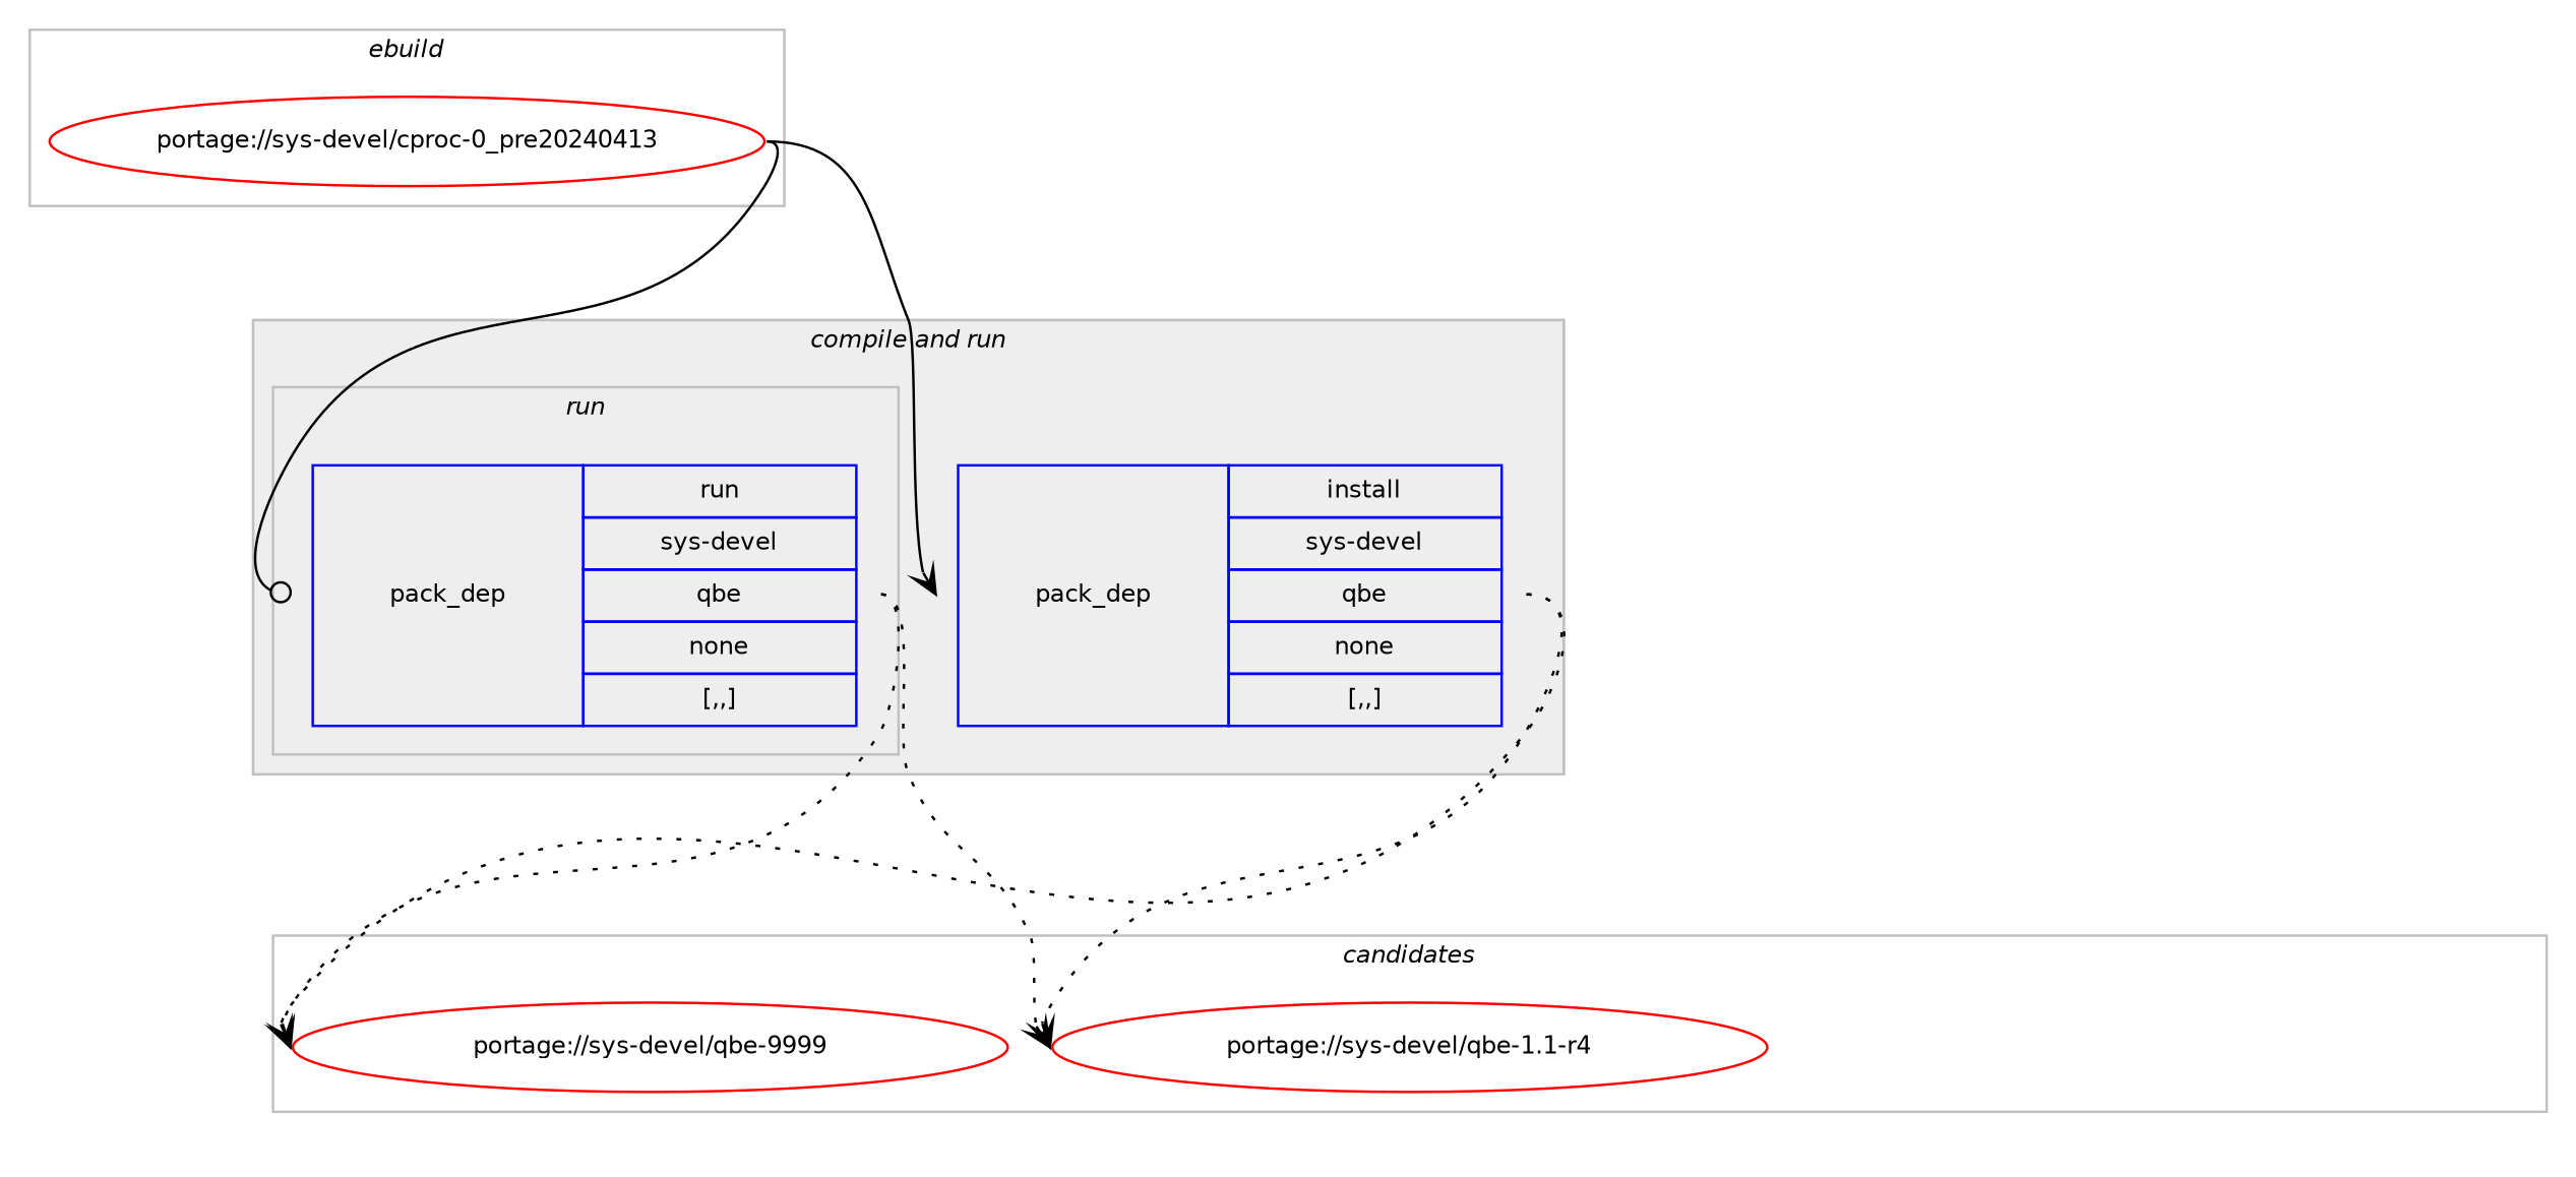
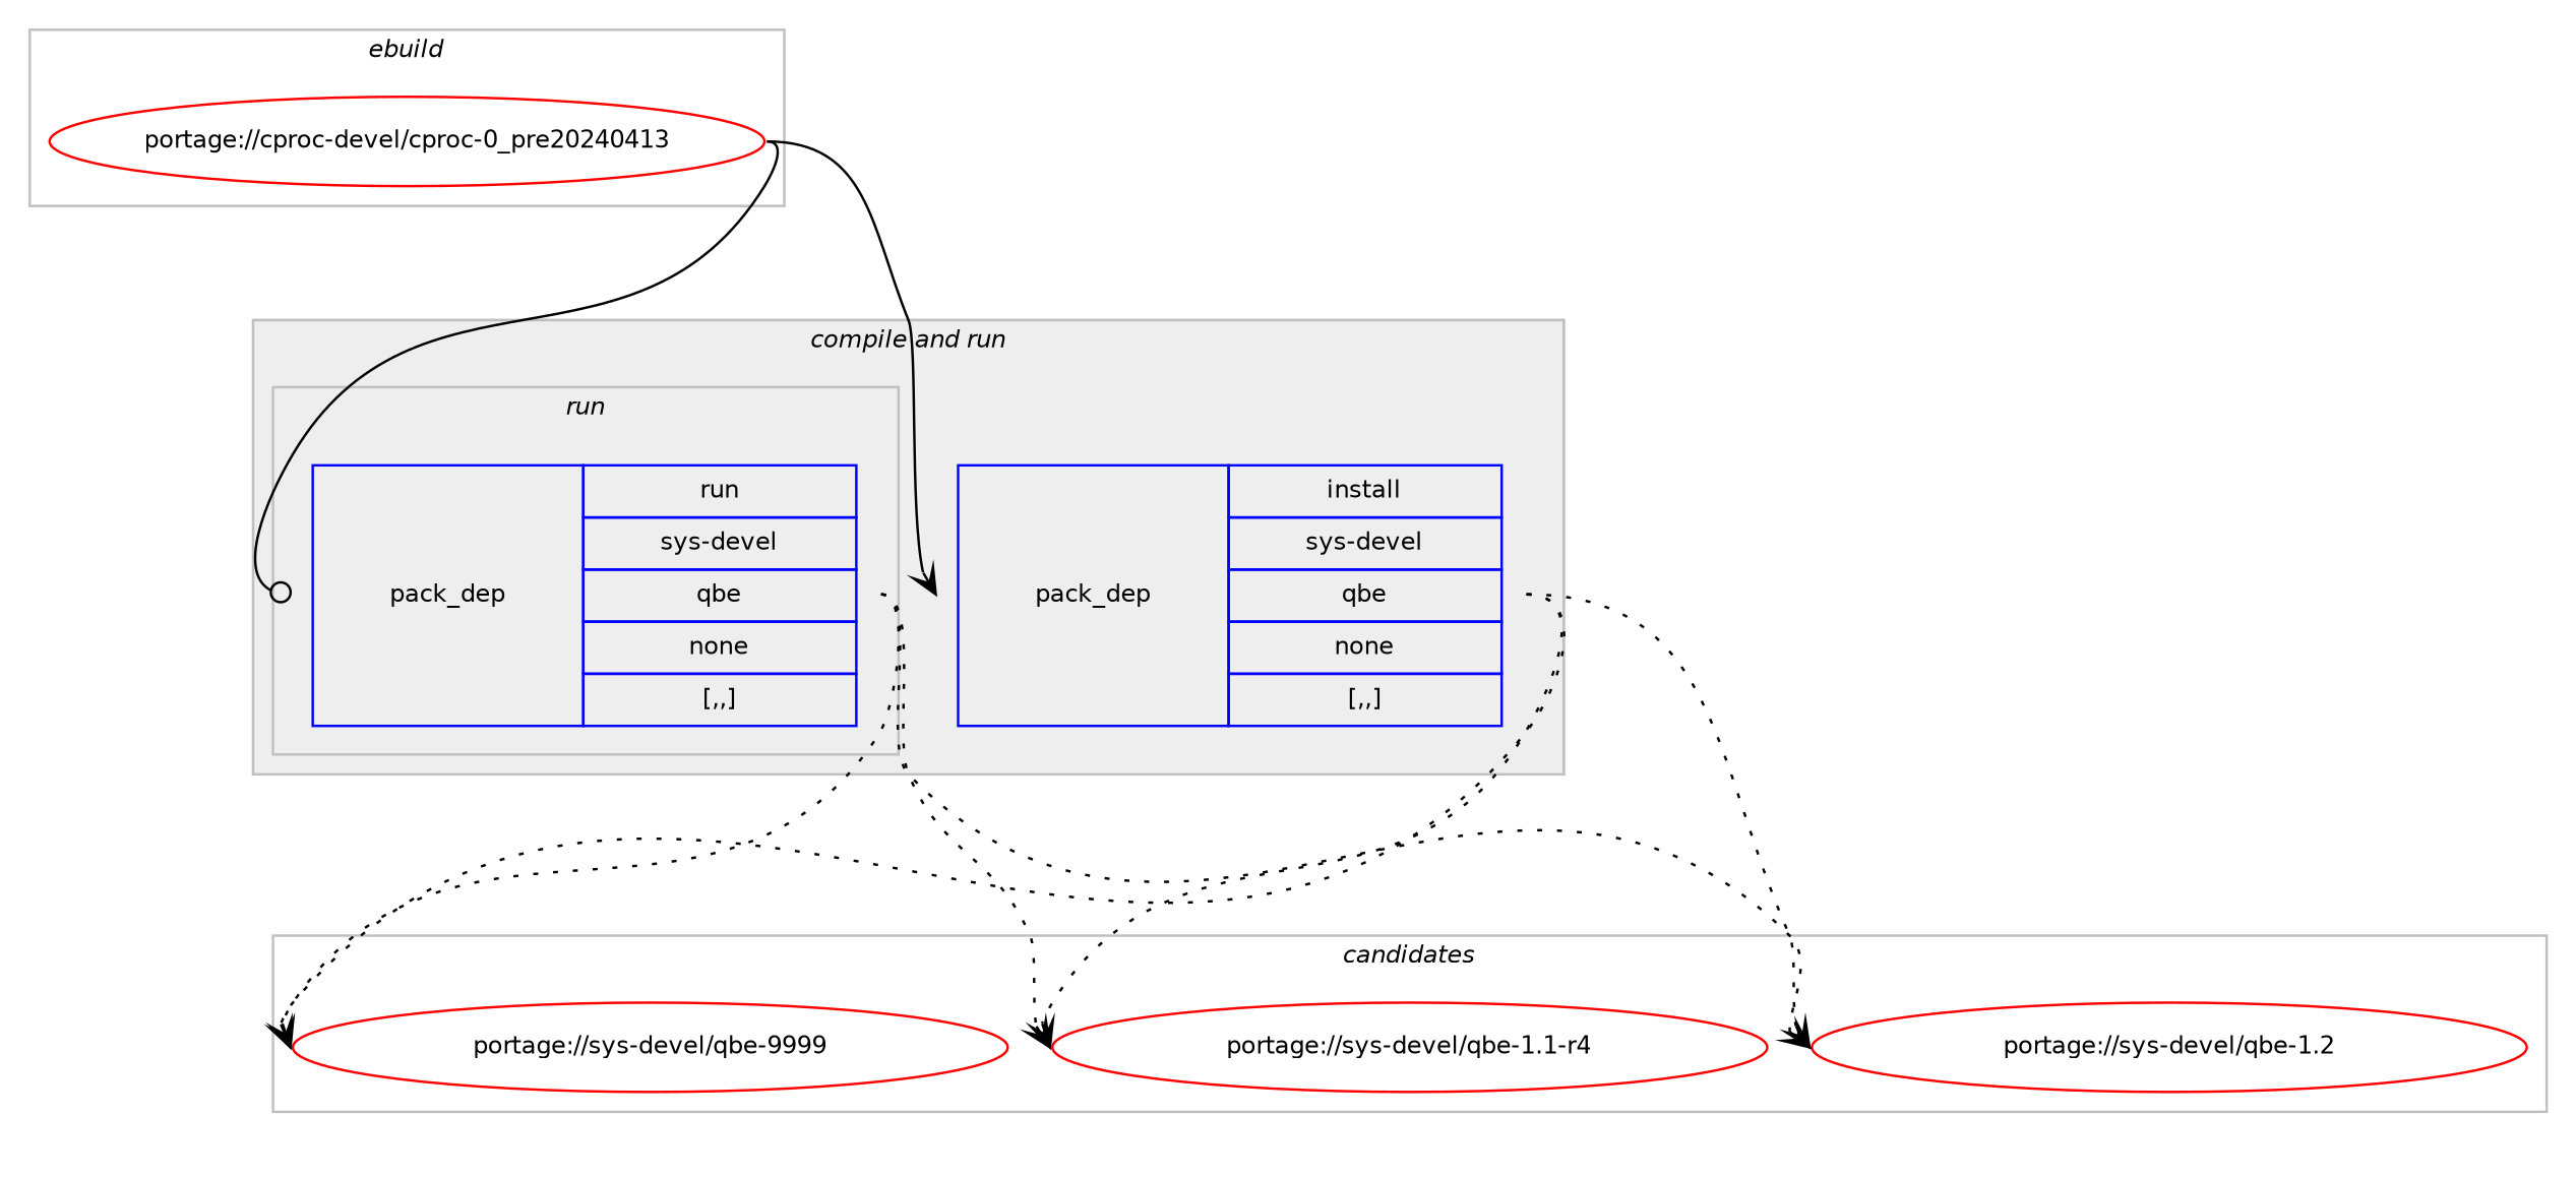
  digraph {
    compound=true
    concentrate=true
    fontname=Helvetica
    fontsize=10
    newrank=true
    rankdir=TB
    ranksep=1.5
    node [color=red fontname=Helvetica fontsize=10]
    edge [arrowhead=vee headport=w style=dotted tailport=e weight=100]
-   n1 [label="portage://sys-devel/cproc-0_pre20240413" width=4]
+   n1 [label="portage://cproc-devel/cproc-0_pre20240413" width=4]
    n2 [color=blue label=<<TABLE BORDER="0" CELLBORDER="1" CELLSPACING="0" CELLPADDING="4" WIDTH="220"><TR><TD ROWSPAN="6" CELLPADDING="30">pack_dep</TD></TR><TR><TD WIDTH="110">install</TD></TR><TR><TD>sys-devel</TD></TR><TR><TD>qbe</TD></TR><TR><TD>none</TD></TR><TR><TD>[,,]</TD></TR></TABLE>> shape=none]
    n3 [color=blue label=<<TABLE BORDER="0" CELLBORDER="1" CELLSPACING="0" CELLPADDING="4" WIDTH="220"><TR><TD ROWSPAN="6" CELLPADDING="30">pack_dep</TD></TR><TR><TD WIDTH="110">run</TD></TR><TR><TD>sys-devel</TD></TR><TR><TD>qbe</TD></TR><TR><TD>none</TD></TR><TR><TD>[,,]</TD></TR></TABLE>> shape=none]
    n4 [label="portage://sys-devel/qbe-9999" width=4]
+   n5 [label="portage://sys-devel/qbe-1.2" width=4]
    n6 [label="portage://sys-devel/qbe-1.1-r4" width=4]
    subgraph cluster_1 {
      color=gray
      label=<<i>ebuild</i>>
      rank=same
      n1
    }
    subgraph cluster_2 {
      color=gray
      label=<<i>dependencies</i>>
      subgraph cluster_3 {
        color=gray
        fillcolor="#eeeeee"
        label=<<i>compile</i>>
        style=filled
        subgraph sub_4 {
          color=gray
          fillcolor="#eeeeee"
          label=<<i>compile</i>>
          style=filled
          n2
        }
      }
      subgraph cluster_5 {
        color=gray
        fillcolor="#eeeeee"
        label=<<i>compile and run</i>>
        style=filled
      }
      subgraph cluster_6 {
        color=gray
        fillcolor="#eeeeee"
        label=<<i>run</i>>
        style=filled
        subgraph sub_7 {
          color=gray
          fillcolor="#eeeeee"
          label=<<i>run</i>>
          style=filled
          n3
        }
      }
    }
    subgraph cluster_8 {
      color=gray
      label=<<i>candidates</i>>
      rank=same
      subgraph sub_9 {
        color=black
        label=<<i>candidates</i>>
        nodesep=1
        rank=same
        n4
+       n5
        n6
      }
      subgraph sub_10 {
        color=black
        label=<<i>candidates</i>>
        nodesep=1
        rank=same
        n4
+       n5
        n6
      }
    }
    n1 -> n2 [style=solid weight=20]
    n1 -> n3 [arrowhead=odot style=solid weight=20]
    n2 -> n4
+   n2 -> n5
    n2 -> n6
    n3 -> n4
+   n3 -> n5
    n3 -> n6
  }
